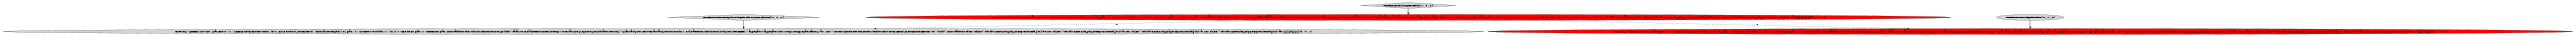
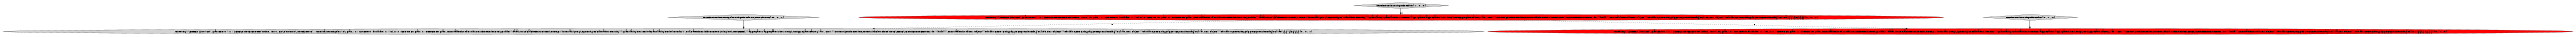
  digraph {
    node [fillcolor=lightgray shape=diamond style=filled]
    edge [style=bold]
    n1 [label="testTimeseriesUsingTimeFloor['1', '0', '0']"]
    n2 [fillcolor=red label="testQuery(\"SELECT SUM(cnt), gran FROM (\" + \" SELECT TIME_FLOOR(__time, 'P1M') AS gran,\" + \" cnt FROM druid.foo\" + \") AS x\" + \"GROUP BY gran\" + \"ORDER BY gran\",ImmutableList.of(Druids.newTimeseriesQueryBuilder().dataSource(CalciteTests.DATASOURCE1).intervals(querySegmentSpec(Filtration.eternity())).granularity(Granularities.MONTH).aggregators(aggregators(new LongSumAggregatorFactory(\"a0\",\"cnt\"))).context(getTimeseriesContextWithFloorTime(TIMESERIES_CONTEXT_DEFAULT,\"d0\")).build()),ImmutableList.of(new Object((((edu.fdu.CPPDG.tinypdg.pe.ExpressionInfo@8c4103,new Object((((edu.fdu.CPPDG.tinypdg.pe.ExpressionInfo@8c410a))@@@3@@@['1', '0', '0']" shape=ellipse]
    n3 [label="testTimeseriesLosAngelesUsingTimeFloorConnectionUtc['0', '0', '1']"]
    n4 [label="testQuery(\"SELECT SUM(cnt), gran FROM (\" + \" SELECT TIME_FLOOR(__time, 'P1M', CAST(NULL AS TIMESTAMP), 'America/Los_Angeles') AS gran,\" + \" cnt FROM druid.foo\" + \") AS x\" + \"GROUP BY gran\" + \"ORDER BY gran\",ImmutableList.of(Druids.newTimeseriesQueryBuilder().dataSource(CalciteTests.DATASOURCE1).intervals(querySegmentSpec(Filtration.eternity())).granularity(new PeriodGranularity(Period.months(1),null,DateTimes.inferTzFromString(LOS_ANGELES))).aggregators(aggregators(new LongSumAggregatorFactory(\"a0\",\"cnt\"))).context(getTimeseriesContextWithFloorTime(TIMESERIES_CONTEXT_DEFAULT,\"d0\")).build()),ImmutableList.of(new Object((((edu.fdu.CPPDG.tinypdg.pe.ExpressionInfo@8c4199,new Object((((edu.fdu.CPPDG.tinypdg.pe.ExpressionInfo@8c41a0,new Object((((edu.fdu.CPPDG.tinypdg.pe.ExpressionInfo@8c41a7,new Object((((edu.fdu.CPPDG.tinypdg.pe.ExpressionInfo@8c41ae))@@@3@@@['0', '0', '1']" shape=ellipse]
    n5 [fillcolor=red label="testQuery(\"SELECT SUM(cnt), gran FROM (\" + \" SELECT TIME_FLOOR(__time, 'P1M') AS gran,\" + \" cnt FROM druid.foo\" + \") AS x\" + \"GROUP BY gran\" + \"ORDER BY gran\",ImmutableList.of(Druids.newTimeseriesQueryBuilder().dataSource(CalciteTests.DATASOURCE1).intervals(querySegmentSpec(Filtration.eternity())).granularity(Granularities.MONTH).aggregators(aggregators(new LongSumAggregatorFactory(\"a0\",\"cnt\"))).context(getTimeseriesContextWithFloorTime(TIMESERIES_CONTEXT_BY_GRAN,\"d0\")).build()),ImmutableList.of(new Object((((edu.fdu.CPPDG.tinypdg.pe.ExpressionInfo@8c414a,new Object((((edu.fdu.CPPDG.tinypdg.pe.ExpressionInfo@8c4151))@@@3@@@['0', '1', '0']" shape=ellipse]
-   n6 [label="testTimeseriesUsingTimeFloor['0', '1', '0']" shape=ellipse]
+   n6 [label="testTimeseriesUsingTimeFloor['0', '1', '0']"]
    n1 -> n2
    n2 -> n4 [label=0 style=dashed]
    n2 -> n5 [label=0 style=dashed]
    n3 -> n4
    n6 -> n5
  }
